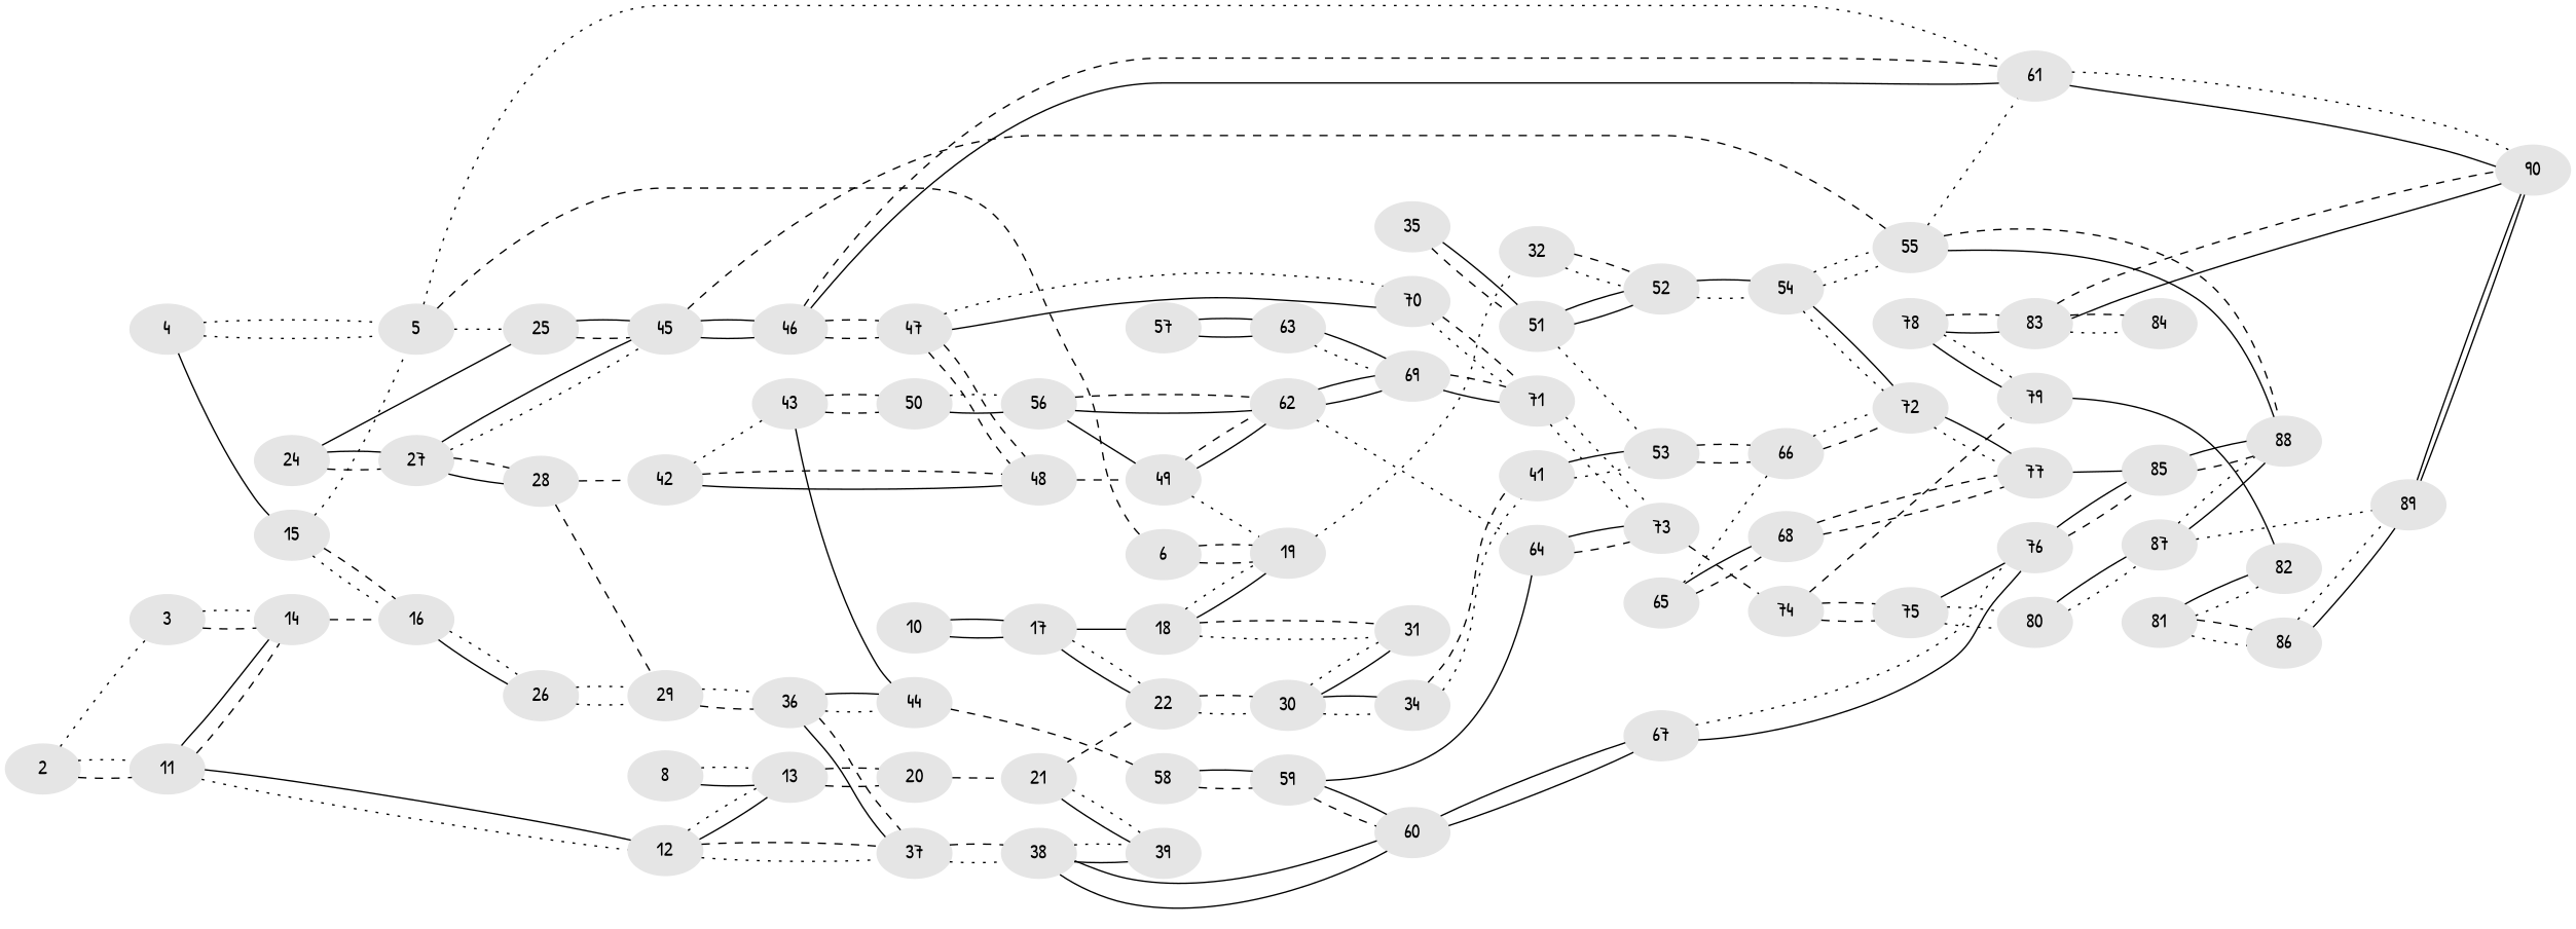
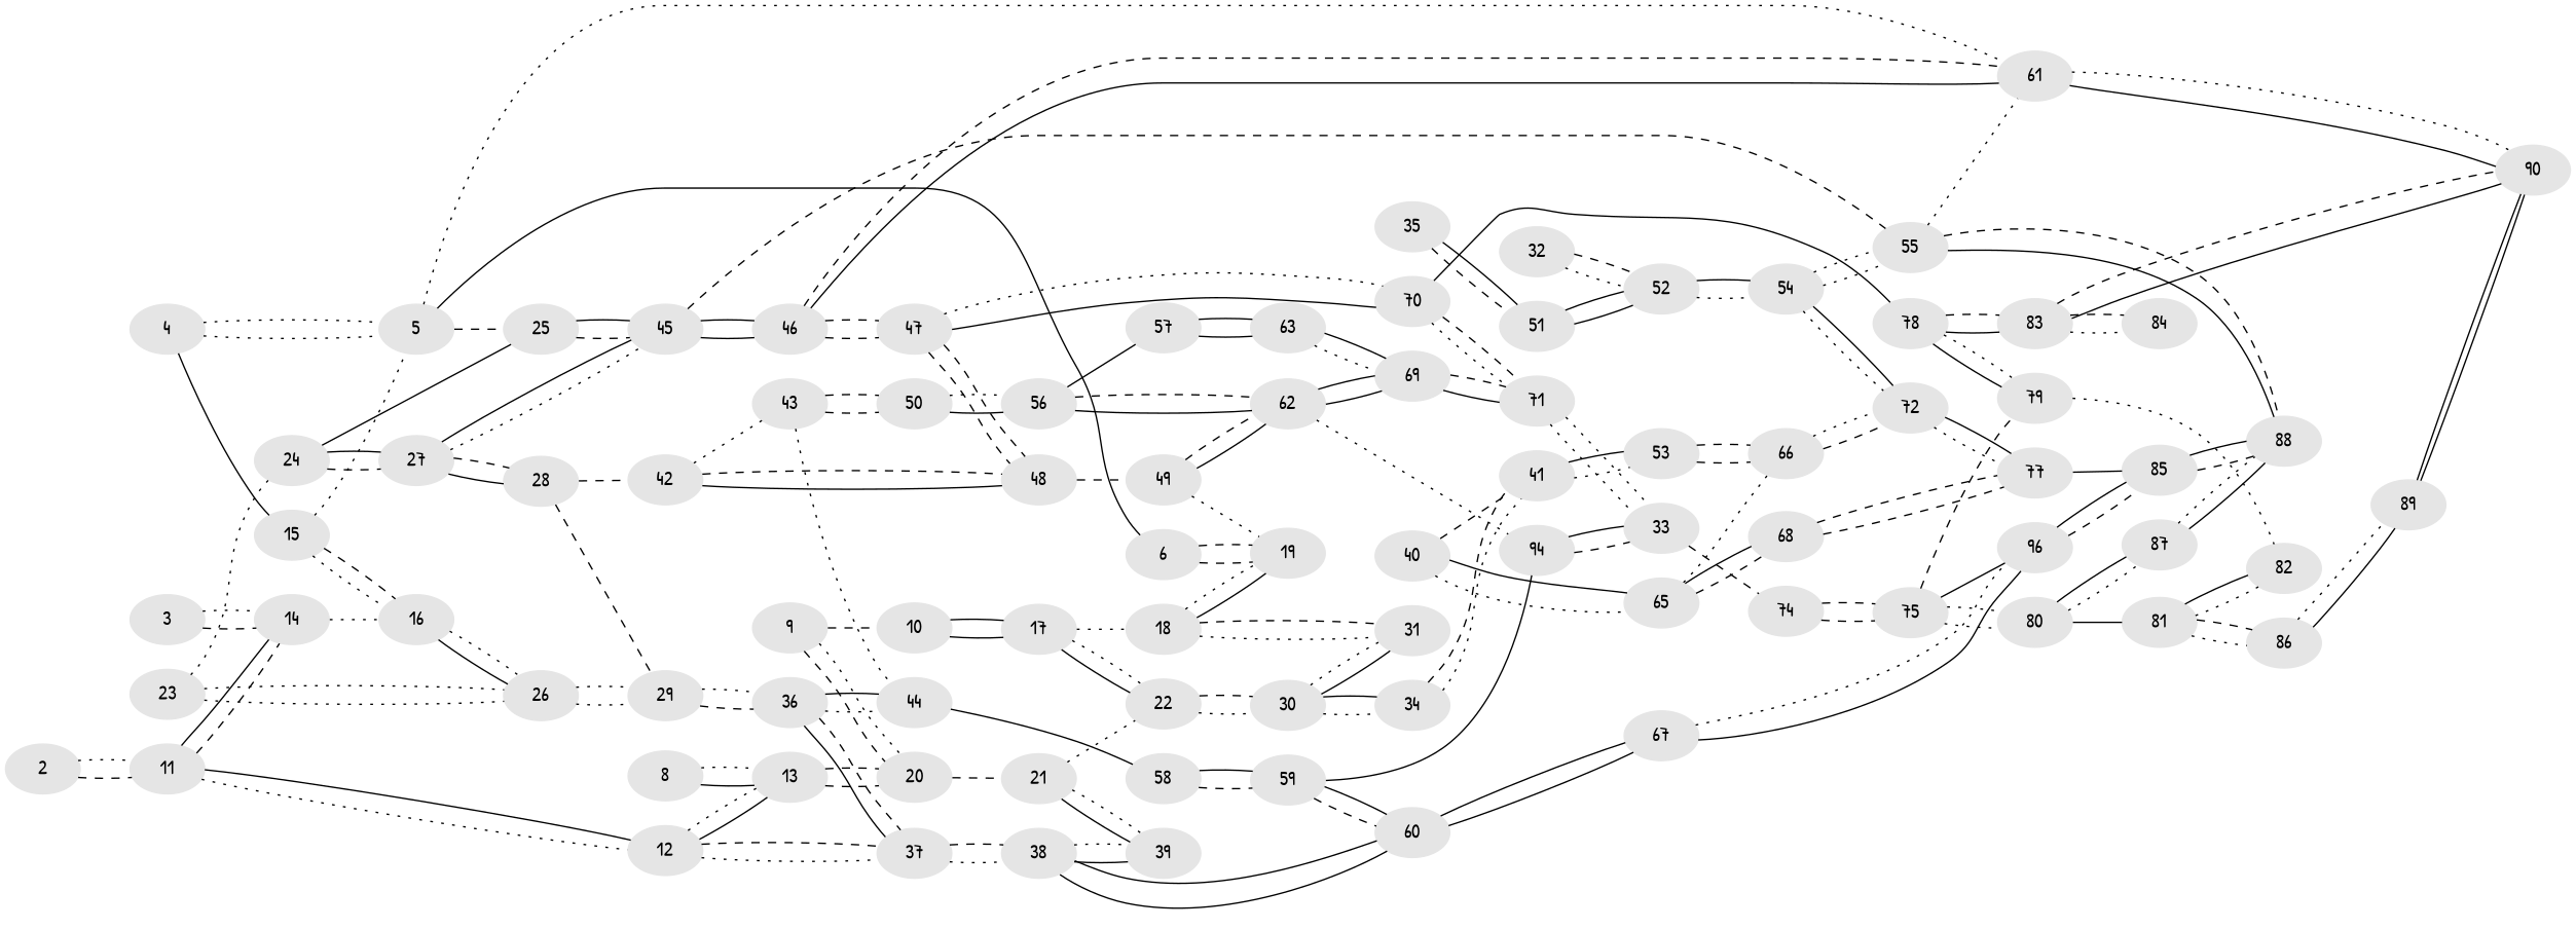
  graph {
    fontname="Patrick Hand"
    rankdir=LR
    node [color=gray90 fontname="Patrick Hand" style=filled]
    edge [fontname="Patrick Hand" style=solid]
    2
    3
    11
    8
    13
    14
    12
    4
    5
    15
    16
    6
    25
    61
    19
    45
    90
    32
    55
    88
    10
    17
+   9
    20
    21
    18
    22
    37
    38
    26
+   23
    24
    29
    31
    30
    52
    39
    34
    27
    28
    46
    36
    42
    43
    48
    44
    41
    54
    35
    51
    53
    58
    60
    67
+   40
    65
    66
    68
    50
    49
    56
    59
    47
    70
    71
    78
    62
-   64
+   64 [label=94]
    69
    57
    72
    77
    63
-   73
-   76
+   73 [label=33]
+   76 [label=96]
    74
    85
    79
    83
    75
    80
    82
    81
    87
    84
    86
    89
-   2 -- 3 [style=dotted]
    2 -- 11 [style=dashed]
    2 -- 11 [style=dotted]
    3 -- 14 [style=dashed]
    3 -- 14 [style=dotted]
    11 -- 14 [style=dashed]
    11 -- 14
    11 -- 12 [style=dotted]
    11 -- 12
    8 -- 13
    8 -- 13 [style=dotted]
    13 -- 20 [style=dashed]
    13 -- 20 [style=dashed]
-   14 -- 16 [style=dashed]
+   14 -- 16 [style=dotted]
    12 -- 13
    12 -- 13 [style=dotted]
    12 -- 37 [style=dotted]
    12 -- 37 [style=dashed]
    4 -- 5 [style=dotted]
    4 -- 5 [style=dotted]
    4 -- 15
-   5 -- 6 [style=dashed]
-   5 -- 25 [style=dotted]
+   5 -- 6
+   5 -- 25 [style=dashed]
    5 -- 61 [style=dotted]
    15 -- 5 [style=dotted]
    15 -- 16 [style=dotted]
    15 -- 16 [style=dashed]
    16 -- 26
    16 -- 26 [style=dotted]
    6 -- 19 [style=dashed]
    6 -- 19 [style=dashed]
    25 -- 45 [style=dashed]
    25 -- 45
    61 -- 90
    61 -- 90 [style=dotted]
-   19 -- 32 [style=dotted]
    45 -- 55 [style=dashed]
    45 -- 46
    45 -- 46
    32 -- 52 [style=dotted]
    32 -- 52 [style=dashed]
    55 -- 61 [style=dotted]
    55 -- 88
    55 -- 88 [style=dashed]
    10 -- 17
    10 -- 17
-   17 -- 18
+   17 -- 18 [style=dotted]
    17 -- 22
    17 -- 22 [style=dotted]
+   9 -- 10 [style=dashed]
+   9 -- 20 [style=dashed]
+   9 -- 20 [style=dotted]
    20 -- 21 [style=dashed]
-   21 -- 22 [style=dashed]
+   21 -- 22 [style=dotted]
    21 -- 39
    21 -- 39 [style=dotted]
    18 -- 19
    18 -- 19 [style=dotted]
    18 -- 31 [style=dotted]
    18 -- 31 [style=dashed]
    22 -- 30 [style=dotted]
    22 -- 30 [style=dashed]
    37 -- 38 [style=dotted]
    37 -- 38 [style=dashed]
    38 -- 39
    38 -- 39 [style=dotted]
    38 -- 60
    38 -- 60
    26 -- 29 [style=dotted]
    26 -- 29 [style=dotted]
+   23 -- 26 [style=dotted]
+   23 -- 26 [style=dotted]
+   23 -- 24 [style=dotted]
    24 -- 25
    24 -- 27 [style=dashed]
    24 -- 27
    29 -- 36 [style=dashed]
    29 -- 36 [style=dotted]
    30 -- 31
    30 -- 31 [style=dotted]
    30 -- 34 [style=dotted]
    30 -- 34
    52 -- 54 [style=dotted]
    52 -- 54
    34 -- 41 [style=dotted]
    34 -- 41 [style=dashed]
    27 -- 45 [style=dotted]
    27 -- 45
    27 -- 28
    27 -- 28 [style=dashed]
    28 -- 29 [style=dashed]
    28 -- 42 [style=dashed]
    46 -- 61
    46 -- 61 [style=dashed]
    46 -- 47 [style=dashed]
    46 -- 47 [style=dashed]
    36 -- 37
    36 -- 37 [style=dashed]
    36 -- 44 [style=dotted]
    36 -- 44
    42 -- 43 [style=dotted]
    42 -- 48
    42 -- 48 [style=dashed]
-   43 -- 44
+   43 -- 44 [style=dotted]
    43 -- 50 [style=dashed]
    43 -- 50 [style=dashed]
    48 -- 49 [style=dashed]
-   44 -- 58 [style=dashed]
+   44 -- 58
    41 -- 53 [style=dotted]
    41 -- 53
    54 -- 55 [style=dotted]
    54 -- 55 [style=dotted]
    54 -- 72 [style=dotted]
    54 -- 72
    35 -- 51 [style=dashed]
    35 -- 51
    51 -- 52
    51 -- 52
-   51 -- 53 [style=dotted]
    53 -- 66 [style=dashed]
    53 -- 66 [style=dashed]
    58 -- 59 [style=dashed]
    58 -- 59
    60 -- 67
    60 -- 67
    67 -- 76
    67 -- 76 [style=dotted]
+   40 -- 41 [style=dashed]
+   40 -- 65 [style=dotted]
+   40 -- 65
    65 -- 66 [style=dotted]
    65 -- 68 [style=dashed]
    65 -- 68
    66 -- 72 [style=dashed]
    66 -- 72 [style=dotted]
    68 -- 77 [style=dashed]
    68 -- 77 [style=dashed]
    50 -- 56
    50 -- 56 [style=dotted]
    49 -- 19 [style=dotted]
    49 -- 62
    49 -- 62 [style=dashed]
    56 -- 62
    56 -- 62 [style=dashed]
-   56 -- 49
+   56 -- 57
    59 -- 60 [style=dashed]
    59 -- 60
    59 -- 64
    47 -- 48 [style=dashed]
    47 -- 48 [style=dashed]
    47 -- 70
    47 -- 70 [style=dotted]
    70 -- 71 [style=dotted]
    70 -- 71 [style=dashed]
+   70 -- 78
    71 -- 73 [style=dotted]
    71 -- 73 [style=dotted]
    78 -- 79
    78 -- 79 [style=dotted]
    78 -- 83
    78 -- 83 [style=dashed]
    62 -- 64 [style=dotted]
    62 -- 69
    62 -- 69
    64 -- 73 [style=dashed]
    64 -- 73
    69 -- 71
    69 -- 71 [style=dashed]
    57 -- 63
    57 -- 63
    72 -- 77 [style=dotted]
    72 -- 77
    77 -- 85
    63 -- 69 [style=dotted]
    63 -- 69
    73 -- 74 [style=dashed]
    76 -- 85 [style=dashed]
    76 -- 85
-   74 -- 79 [style=dashed]
+   75 -- 79 [style=dashed]
    74 -- 75 [style=dashed]
    74 -- 75 [style=dashed]
    85 -- 88 [style=dashed]
    85 -- 88
-   79 -- 82
+   79 -- 82 [style=dotted]
    83 -- 90
    83 -- 90 [style=dashed]
    83 -- 84 [style=dotted]
    83 -- 84 [style=dashed]
    75 -- 76
    75 -- 80 [style=dotted]
    75 -- 80 [style=dotted]
+   80 -- 81
    80 -- 87 [style=dotted]
    80 -- 87
    81 -- 82 [style=dotted]
    81 -- 82
    81 -- 86 [style=dotted]
    81 -- 86 [style=dashed]
    87 -- 88
    87 -- 88 [style=dotted]
-   87 -- 89 [style=dotted]
    86 -- 89
    86 -- 89 [style=dotted]
    89 -- 90
    89 -- 90
  }
